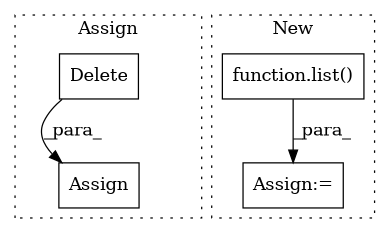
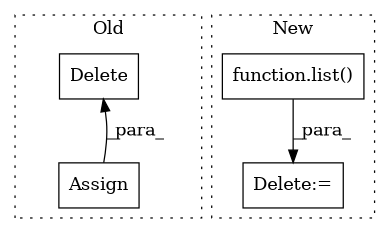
  digraph {
    node [shape=box]
    n1 [a=101 l=20 label=Delete s=1828]
    n2 [a=63 l="16,0" label=Assign s="1832,0"]
    n3 [a=75 l="5,1" label="function.list()" s="1959,1980"]
-   n4 [a=68 l=3 label="Assign:=" s=1956]
+   n4 [a=68 l=3 label="Delete:=" s=1956]
    subgraph cluster_1 {
-     label=Assign
+     label=Old
      style=dotted
      n1
      n2
    }
    subgraph cluster_2 {
      label=New
      style=dotted
      n3
      n4
    }
-   n1 -> n2 [label=_para_]
+   n2 -> n1 [label=_para_]
    n3 -> n4 [label=_para_]
  }
